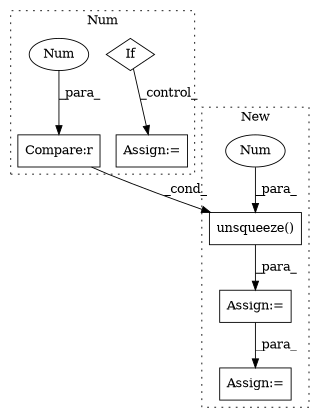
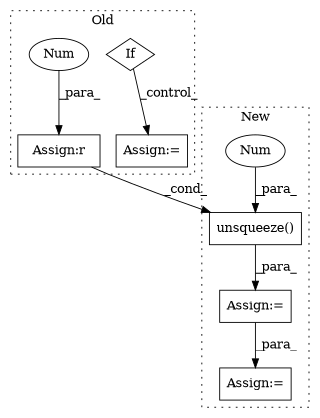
  digraph {
    node [a=68 l=3 shape=box]
    n1 [a=96 label=If s=6986 shape=diamond]
-   n2 [a=40 l=14 label="Compare:r" s=6989]
+   n2 [a=40 l=14 label="Assign:r" s=6989]
    n3 [label="Assign:=" s=7030]
    n4 [a=76 l=1 label=Num s=7002 shape=ellipse]
    n5 [a=75 l="25,1" label="unsqueeze()" s="4026,4053"]
    n6 [a=76 l=2 label=Num s=4051 shape=ellipse]
    n7 [label="Assign:=" s=5656]
    n8 [label="Assign:=" s=4738]
    subgraph cluster_1 {
-     label=Num
+     label=Old
      style=dotted
      n1
      n2
      n3
      n4
    }
    subgraph cluster_2 {
      label=New
      style=dotted
      n5
      n6
      n7
      n8
    }
    n1 -> n3 [label=_control_]
    n2 -> n5 [label=_cond_]
    n4 -> n2 [label=_para_]
    n5 -> n8 [label=_para_]
    n6 -> n5 [label=_para_]
    n8 -> n7 [label=_para_]
  }
